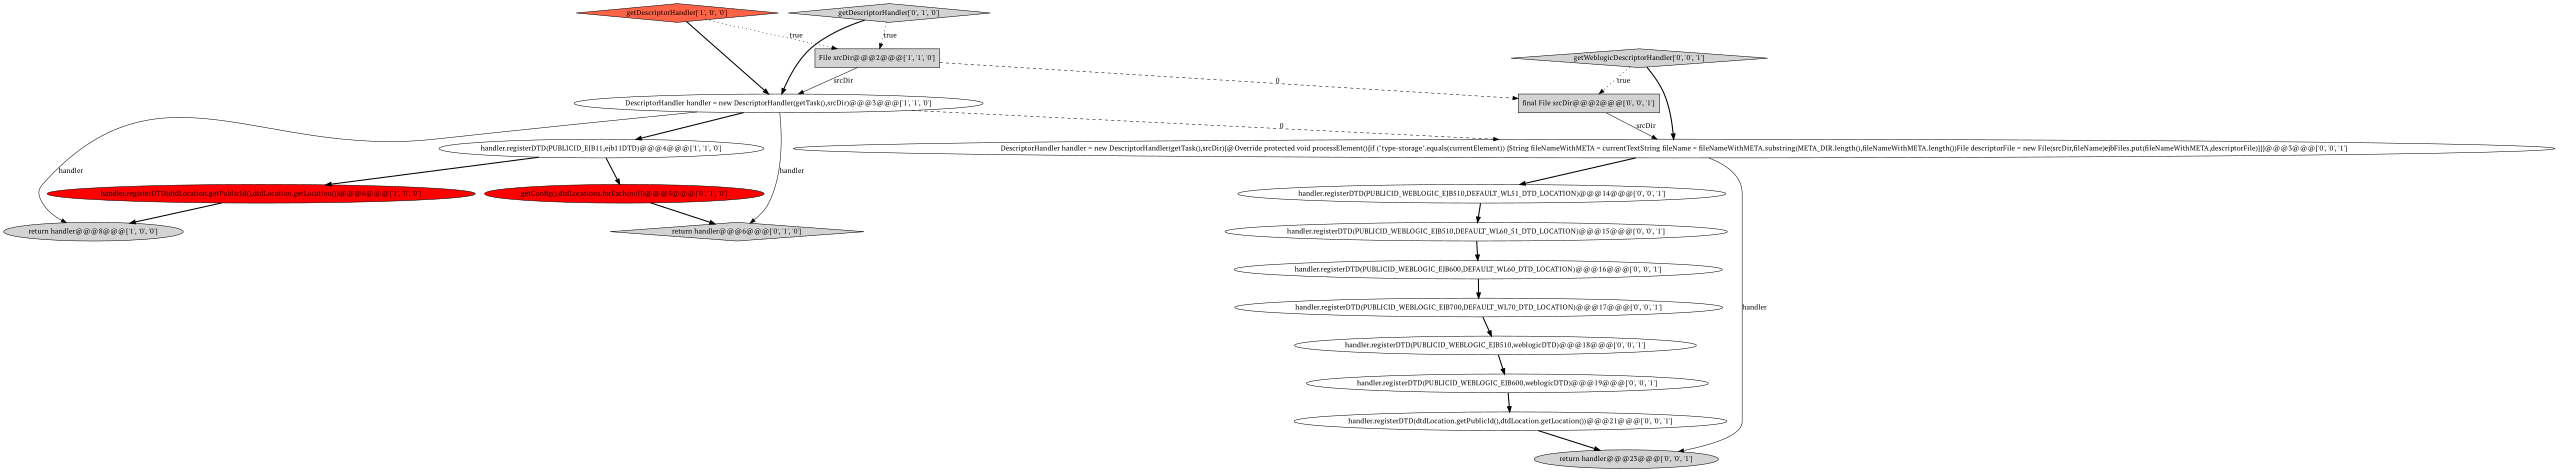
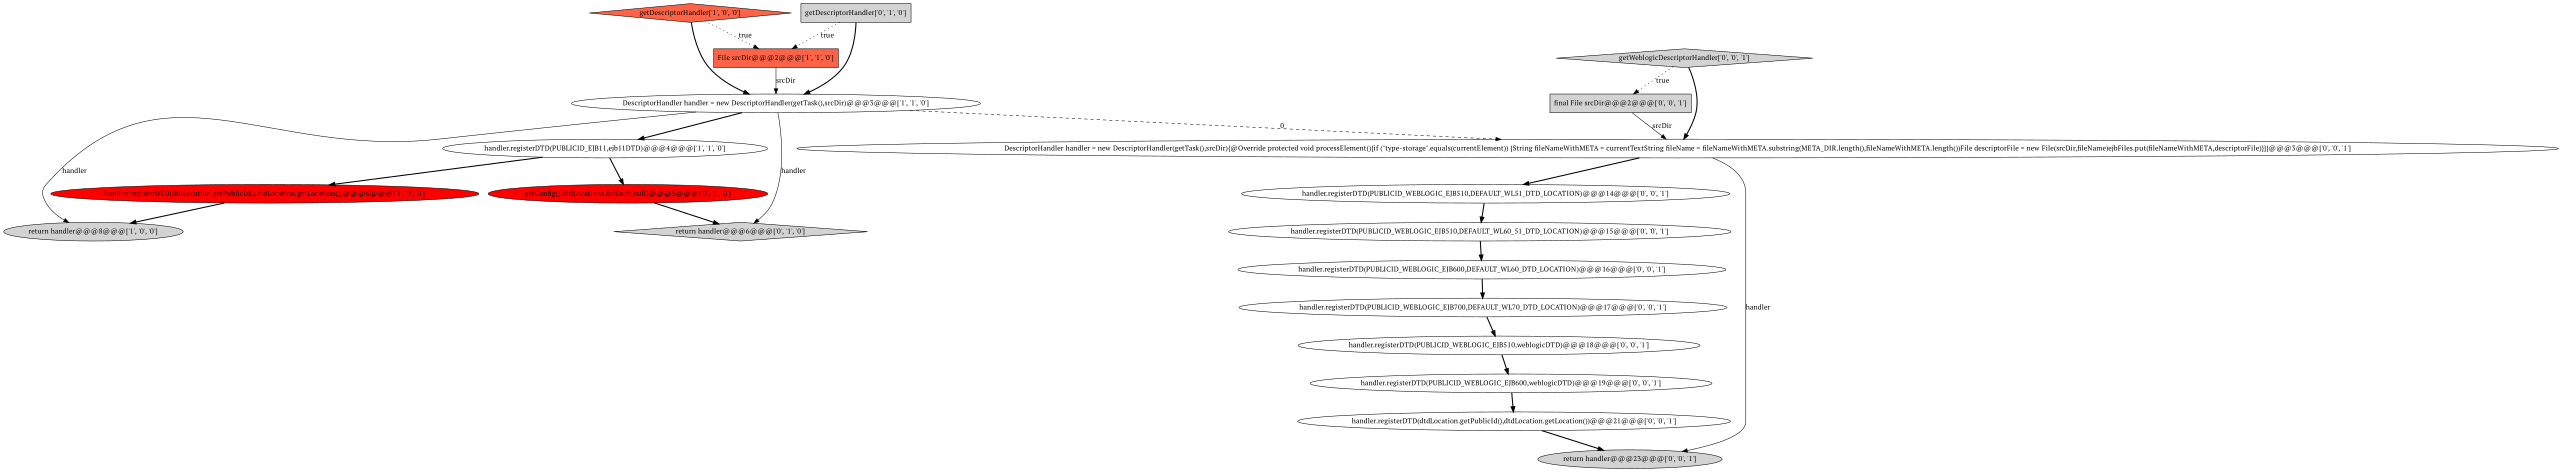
  digraph {
    fontname="PT Serif"
    node [fillcolor=white fontname="PT Serif" shape=ellipse style=filled]
    edge [fontname="PT Serif" style=bold]
    n1 [fillcolor=lightgray label="return handler@@@6@@@['0', '1', '0']" shape=diamond]
    n2 [fillcolor=red label="handler.registerDTD(dtdLocation.getPublicId(),dtdLocation.getLocation())@@@6@@@['1', '0', '0']"]
    n3 [fillcolor=lightgray label="return handler@@@8@@@['1', '0', '0']"]
    n4 [label="handler.registerDTD(PUBLICID_WEBLOGIC_EJB510,weblogicDTD)@@@18@@@['0', '0', '1']"]
    n5 [label="handler.registerDTD(PUBLICID_WEBLOGIC_EJB600,weblogicDTD)@@@19@@@['0', '0', '1']"]
    n6 [label="handler.registerDTD(dtdLocation.getPublicId(),dtdLocation.getLocation())@@@21@@@['0', '0', '1']"]
    n7 [label="handler.registerDTD(PUBLICID_EJB11,ejb11DTD)@@@4@@@['1', '1', '0']"]
    n8 [fillcolor=red label="getConfig().dtdLocations.forEach(null)@@@5@@@['0', '1', '0']"]
    n9 [label="handler.registerDTD(PUBLICID_WEBLOGIC_EJB600,DEFAULT_WL60_DTD_LOCATION)@@@16@@@['0', '0', '1']"]
    n10 [label="handler.registerDTD(PUBLICID_WEBLOGIC_EJB700,DEFAULT_WL70_DTD_LOCATION)@@@17@@@['0', '0', '1']"]
    n11 [fillcolor=lightgray label="return handler@@@23@@@['0', '0', '1']"]
    n12 [fillcolor=lightgray label="getWeblogicDescriptorHandler['0', '0', '1']" shape=diamond]
    n13 [label="DescriptorHandler handler = new DescriptorHandler(getTask(),srcDir){@Override protected void processElement(){if (\"type-storage\".equals(currentElement)) {String fileNameWithMETA = currentTextString fileName = fileNameWithMETA.substring(META_DIR.length(),fileNameWithMETA.length())File descriptorFile = new File(srcDir,fileName)ejbFiles.put(fileNameWithMETA,descriptorFile)}}}@@@3@@@['0', '0', '1']"]
    n14 [fillcolor=lightgray label="final File srcDir@@@2@@@['0', '0', '1']" shape=box]
    n15 [label="handler.registerDTD(PUBLICID_WEBLOGIC_EJB510,DEFAULT_WL51_DTD_LOCATION)@@@14@@@['0', '0', '1']"]
    n16 [label="DescriptorHandler handler = new DescriptorHandler(getTask(),srcDir)@@@3@@@['1', '1', '0']"]
    n17 [label="handler.registerDTD(PUBLICID_WEBLOGIC_EJB510,DEFAULT_WL60_51_DTD_LOCATION)@@@15@@@['0', '0', '1']"]
    n18 [fillcolor=tomato label="getDescriptorHandler['1', '0', '0']" shape=diamond]
-   n19 [fillcolor=lightgray label="File srcDir@@@2@@@['1', '1', '0']" shape=box]
-   n20 [fillcolor=lightgray label="getDescriptorHandler['0', '1', '0']" shape=diamond]
+   n19 [fillcolor=tomato label="File srcDir@@@2@@@['1', '1', '0']" shape=box]
+   n20 [fillcolor=lightgray label="getDescriptorHandler['0', '1', '0']" shape=box]
    n2 -> n3
    n4 -> n5
    n5 -> n6
    n6 -> n11
    n7 -> n2
    n7 -> n8
    n8 -> n1
    n9 -> n10
    n10 -> n4
    n12 -> n13
    n12 -> n14 [label=true style=dotted]
    n13 -> n11 [label=handler style=solid]
    n13 -> n15
    n14 -> n13 [label=srcDir style=solid]
    n15 -> n17
    n16 -> n1 [label=handler style=solid]
    n16 -> n3 [label=handler style=solid]
    n16 -> n7
    n16 -> n13 [label=0 style=dashed]
    n17 -> n9
    n18 -> n16
    n18 -> n19 [label=true style=dotted]
-   n19 -> n14 [label=0 style=dashed]
    n19 -> n16 [label=srcDir style=solid]
    n20 -> n16
    n20 -> n19 [label=true style=dotted]
  }
